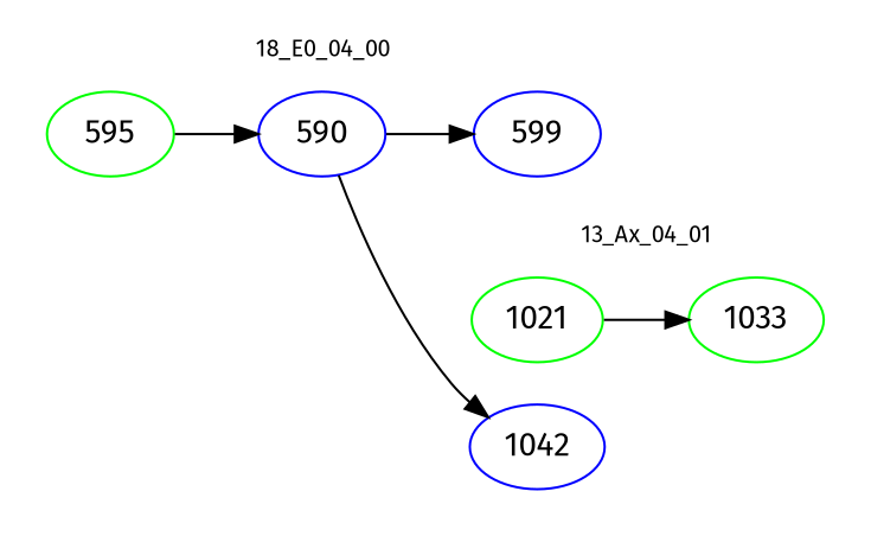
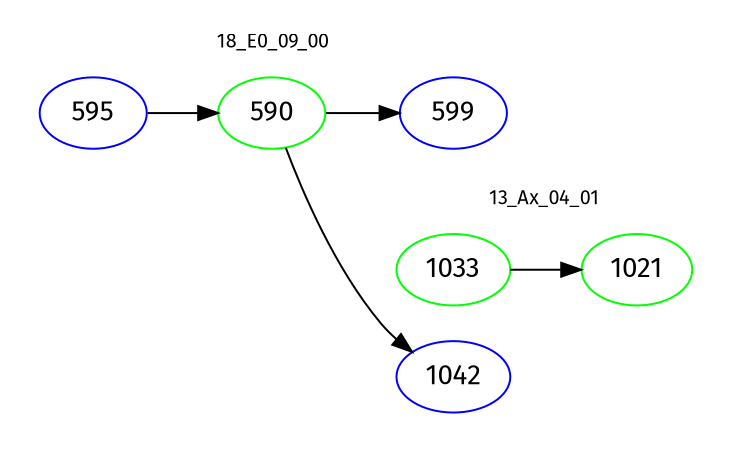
  digraph {
    fontname="Fira Sans"
    rankdir=LR
    node [color=green fontname="Fira Sans"]
    edge [color=black fontname="Fira Sans"]
    n1 [label=1033]
    n2 [label=1021]
    n3 [color=blue label=1042]
-   n4 [label=595]
-   n5 [color=blue label=590]
+   n4 [color=blue label=595]
+   n5 [label=590]
    n6 [color=blue label=599]
    subgraph cluster_1 {
      color=white
      fontsize=10
      label="13_Ax_04_01"
      n1
      n2
      n3
    }
    subgraph cluster_2 {
      color=white
      fontsize=10
-     label="18_E0_04_00"
+     label="18_E0_09_00"
      n4
      n5
      n6
    }
-   n2 -> n1
+   n1 -> n2
    n4 -> n5
    n5 -> n3
    n5 -> n6
  }
